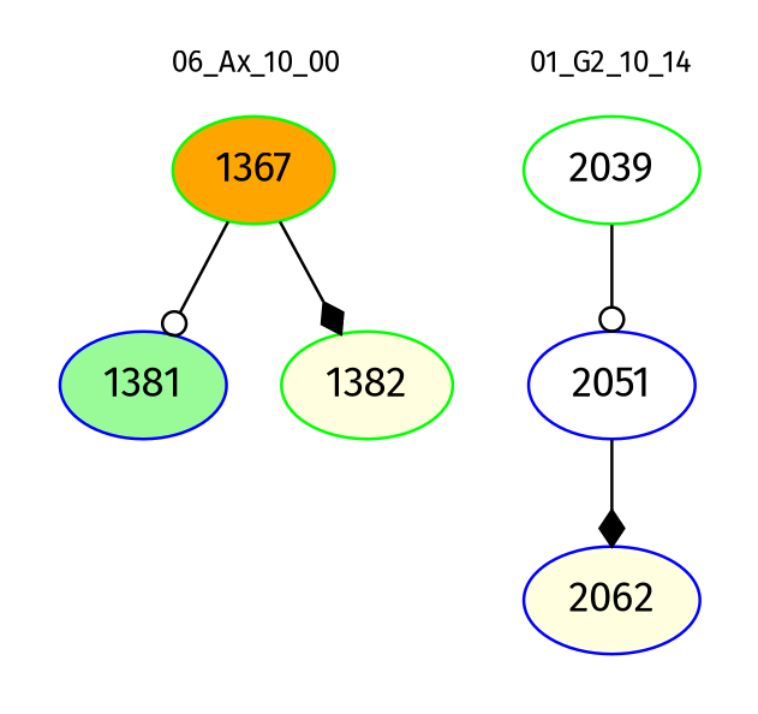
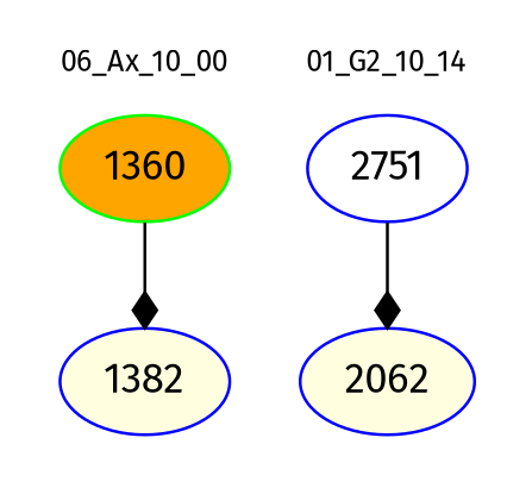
  digraph {
    fontname="Fira Sans"
    node [color=blue fillcolor=lightyellow fontname="Fira Sans" style=filled]
    edge [arrowhead=odot color=black fontname="Fira Sans"]
-   n1 [color=green fillcolor=orange label=1367]
-   n2 [fillcolor=palegreen label=1381]
-   n3 [color=green label=1382]
-   n4 [color=green fillcolor=white label=2039]
-   n5 [fillcolor=white label=2051]
+   n1 [color=green fillcolor=orange label=1360]
+   n3 [label=1382]
+   n5 [fillcolor=white label=2751]
    n6 [label=2062]
    subgraph cluster_1 {
      color=white
      fontsize=10
      label="06_Ax_10_00"
      n1
-     n2
      n3
    }
    subgraph cluster_2 {
      color=white
      fontsize=10
      label="01_G2_10_14"
-     n4
      n5
      n6
    }
-   n1 -> n2
    n1 -> n3 [arrowhead=diamond]
-   n4 -> n5
    n5 -> n6 [arrowhead=diamond]
  }
